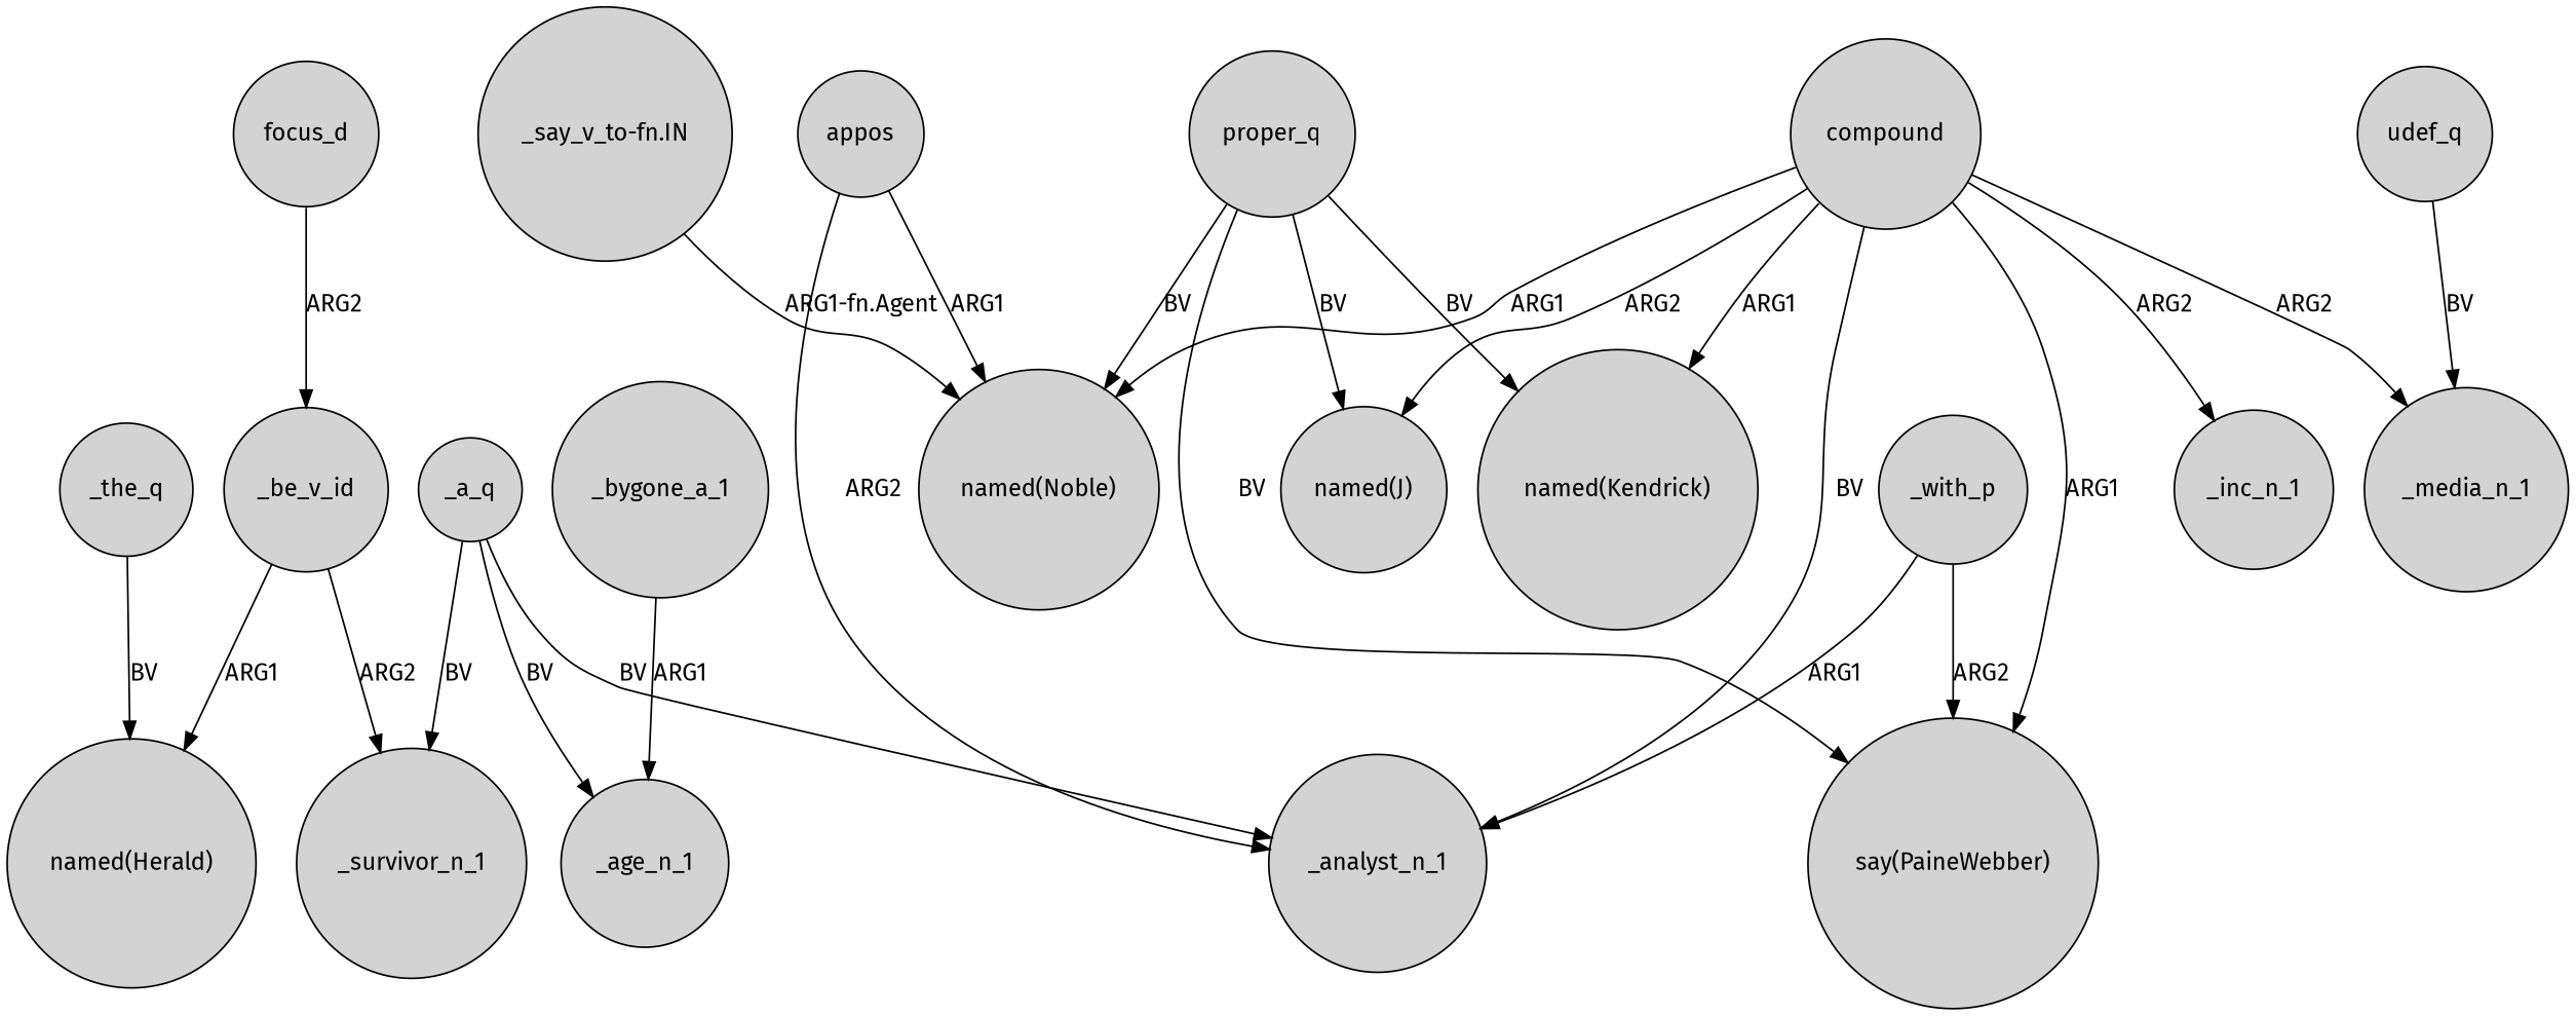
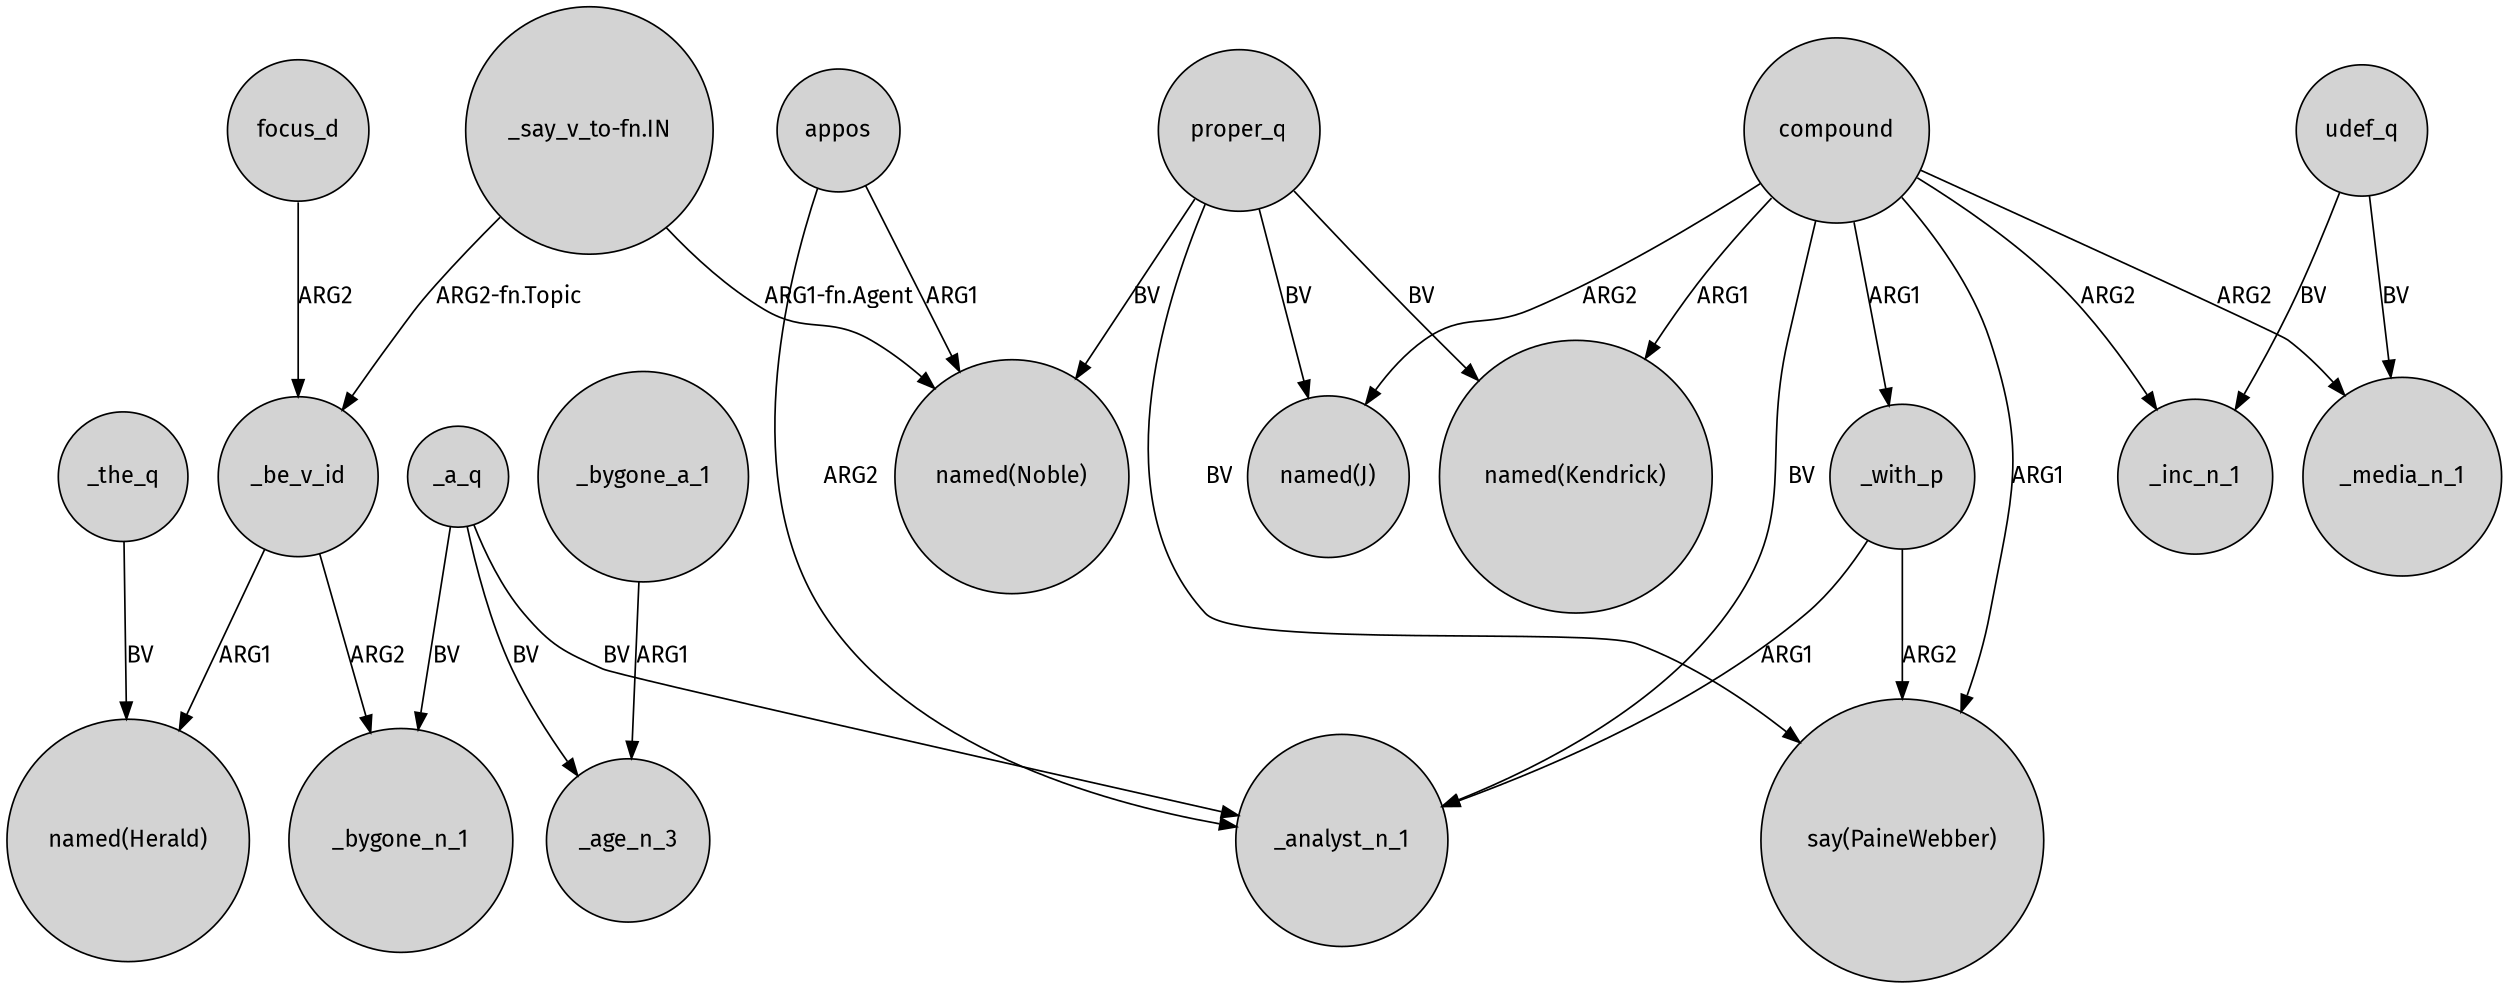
  digraph {
    fontname="Fira Sans"
    node [fontname="Fira Sans" shape=circle style=filled]
    edge [fontname="Fira Sans"]
    focus_d
    _be_v_id
    "named(Herald)"
-   _survivor_n_1
+   _survivor_n_1 [label=_bygone_n_1]
    "_say_v_to-fn.IN"
    "named(Noble)"
    _bygone_a_1
-   _age_n_1
+   _age_n_1 [label=_age_n_3]
    udef_q
    _inc_n_1
    _media_n_1
    appos
    _analyst_n_1
    _with_p
    n15 [label="say(PaineWebber)"]
    proper_q
    "named(Kendrick)"
    "named(J)"
    _the_q
    _a_q
    compound
    focus_d -> _be_v_id [label=ARG2]
    _be_v_id -> "named(Herald)" [label=ARG1]
    _be_v_id -> _survivor_n_1 [label=ARG2]
+   "_say_v_to-fn.IN" -> _be_v_id [label="ARG2-fn.Topic"]
    "_say_v_to-fn.IN" -> "named(Noble)" [label="ARG1-fn.Agent"]
    _bygone_a_1 -> _age_n_1 [label=ARG1]
+   udef_q -> _inc_n_1 [label=BV]
    udef_q -> _media_n_1 [label=BV]
    appos -> "named(Noble)" [label=ARG1]
    appos -> _analyst_n_1 [label=ARG2]
    _with_p -> _analyst_n_1 [label=ARG1]
    _with_p -> n15 [label=ARG2]
    proper_q -> "named(Noble)" [label=BV]
    proper_q -> n15 [label=BV]
    proper_q -> "named(Kendrick)" [label=BV]
    proper_q -> "named(J)" [label=BV]
    _the_q -> "named(Herald)" [label=BV]
    _a_q -> _survivor_n_1 [label=BV]
    _a_q -> _age_n_1 [label=BV]
    _a_q -> _analyst_n_1 [label=BV]
-   compound -> "named(Noble)" [label=ARG1]
+   compound -> _with_p [label=ARG1]
    compound -> _inc_n_1 [label=ARG2]
    compound -> _media_n_1 [label=ARG2]
    compound -> _analyst_n_1 [label=BV]
    compound -> n15 [label=ARG1]
    compound -> "named(Kendrick)" [label=ARG1]
    compound -> "named(J)" [label=ARG2]
  }
